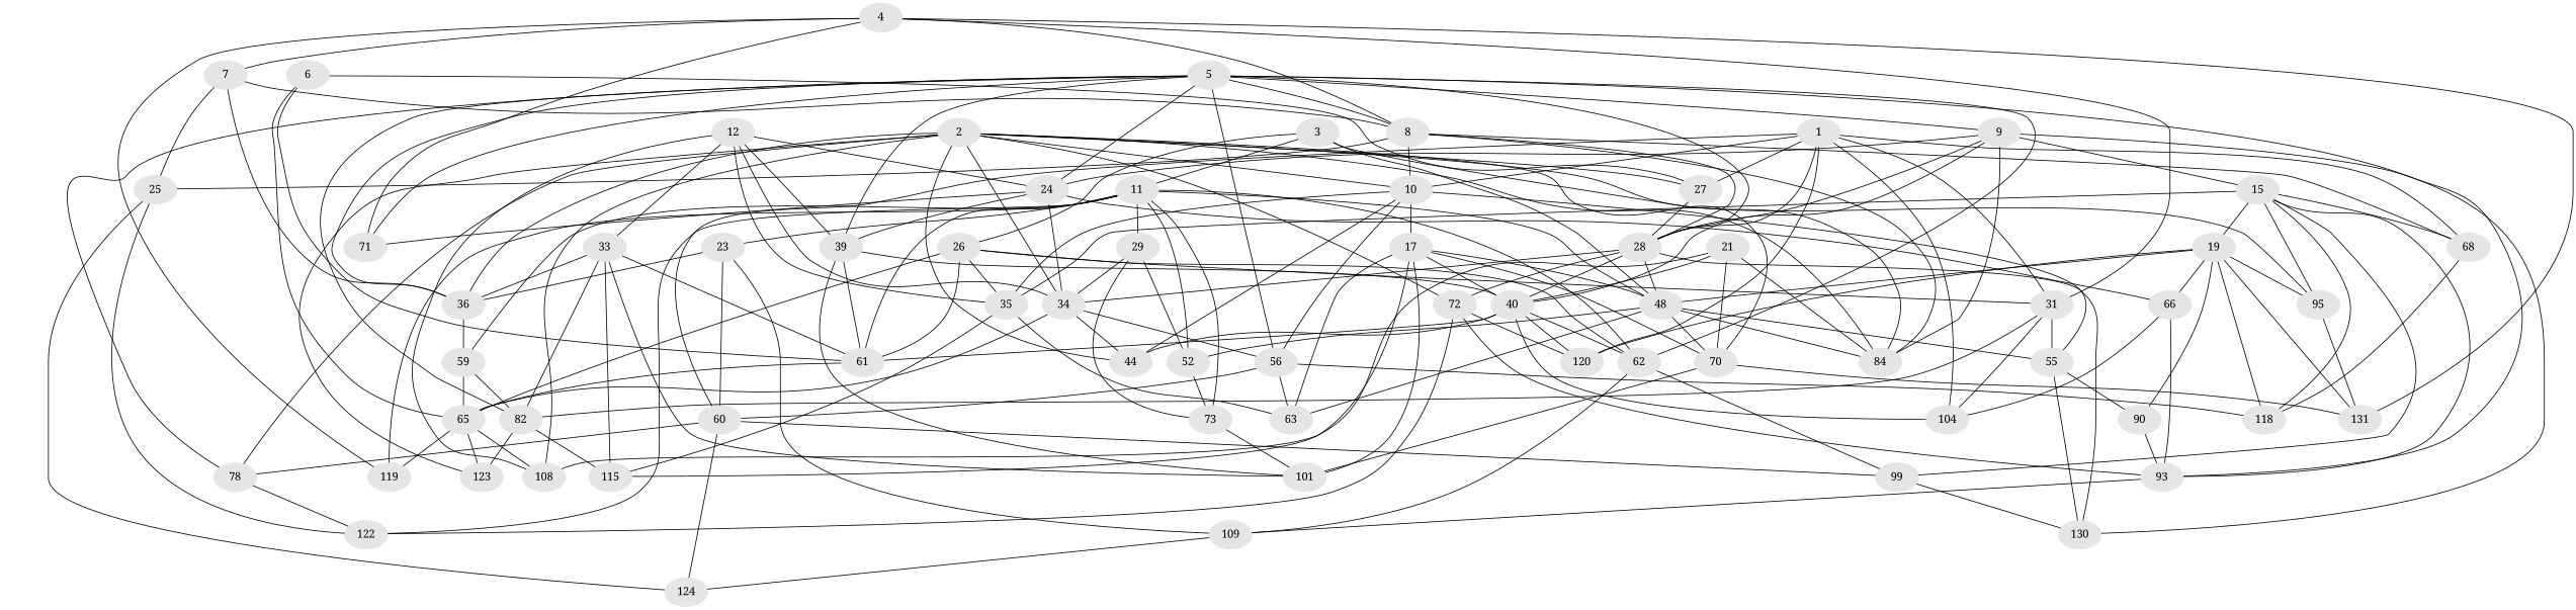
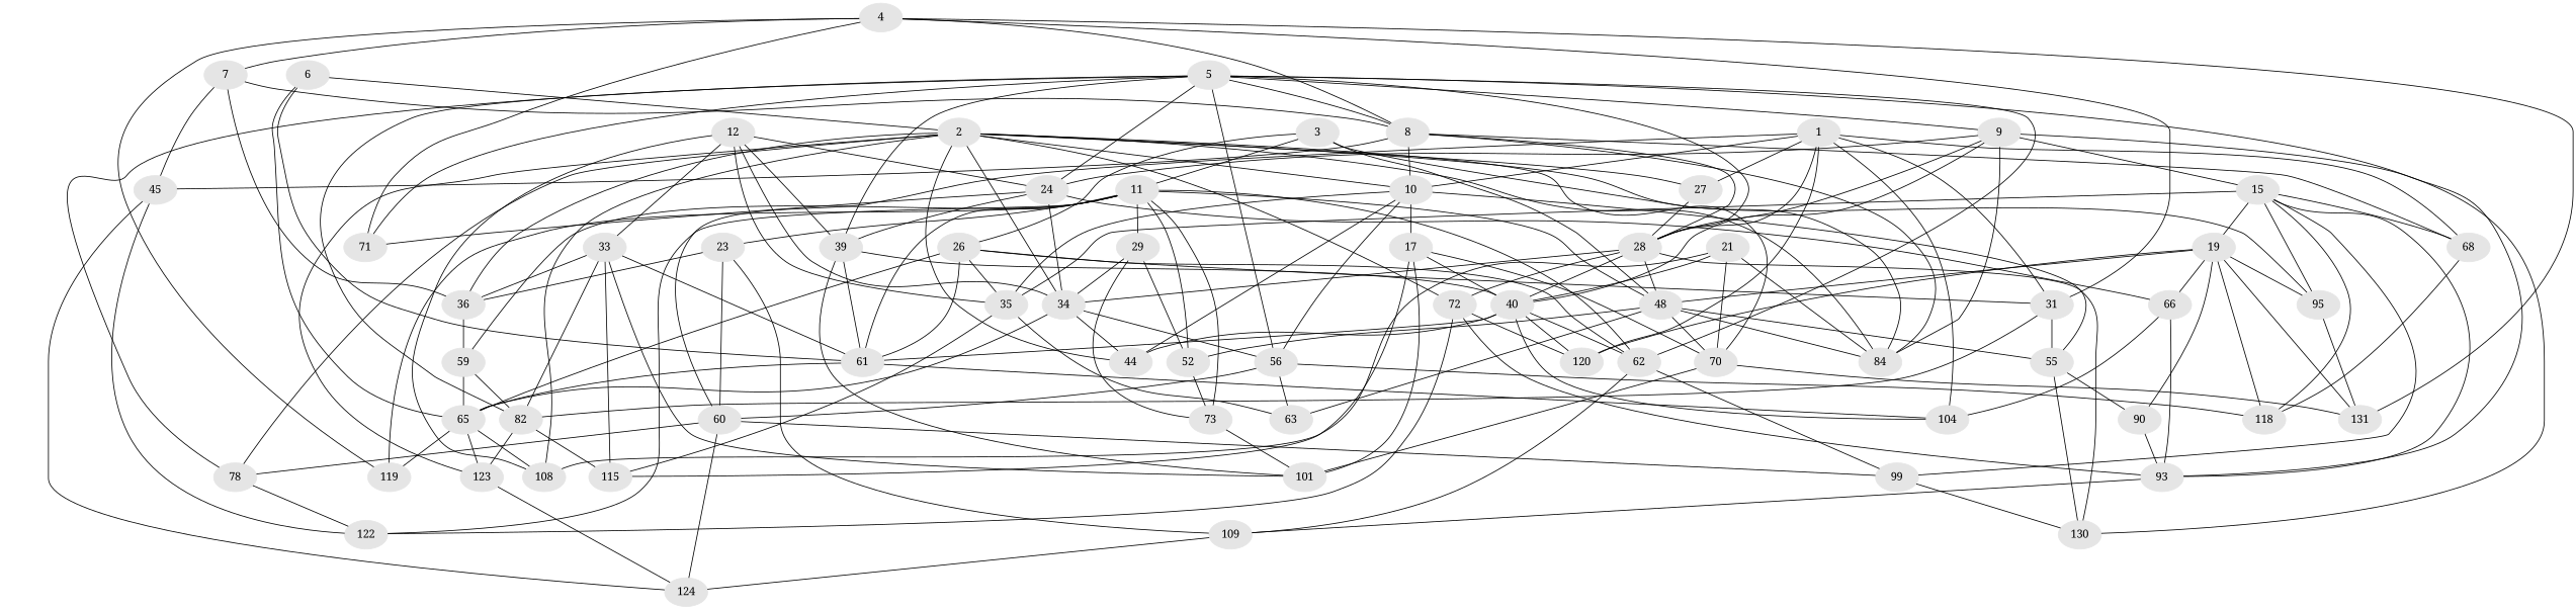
  graph {
    fontname="Noto Serif"
    node [color=gray90 fontname="Noto Serif" style=filled]
    edge [fontname="Noto Serif"]
    1 [super="+57+38+14"]
    10 [super="+54+37+53"]
    27 [super="+114"]
    28 [super="+30"]
    31 [super="+117"]
    60 [super="+121"]
    68
    104
    120
    44
    56 [super="+127"]
    17 [super="+49+74"]
    35 [super="+92"]
    55 [super="+134"]
    34 [super="+58"]
    72 [super="+85"]
    48 [super="+50"]
    40 [super="+110+129+106"]
    130
    82 [super="+116"]
    78
    99
    124
    118
    2 [super="+47+41+96"]
    36 [super="+126"]
    70 [super="+81"]
    84 [super="+103"]
    95
    108
    123
    65 [super="+77+125"]
    59
    131
    101 [super="+112"]
    93 [super="+94"]
    122
    11 [super="+51+46+13"]
    119
    62 [super="+111"]
    61 [super="+88+67"]
    23
    29
    52
    73
    3
    26 [super="+113"]
    63
    4 [super="+87"]
    7
    8 [super="+18+32"]
    71
-   45 [label=25]
+   45
    5 [super="+16+97+102"]
    9 [super="+75"]
    24 [super="+43+109"]
    39 [super="+133"]
    15 [super="+89+91"]
    66
    n60 [label=109]
    115
    6
    19 [super="+20+25"]
    90
    12 [super="+42"]
    33 [super="+69"]
    21
    1 -- 10 [weight=3]
    1 -- 27 [weight=2]
    1 -- 28
    1 -- 31 [weight=2]
    1 -- 60
    1 -- 68
    1 -- 104
    1 -- 120
    10 -- 44
    10 -- 56
    10 -- 17
    10 -- 35
    10 -- 55 [weight=2]
    27 -- 28
    28 -- 34
    28 -- 72
    28 -- 48
    28 -- 40
    28 -- 130
    31 -- 55
    31 -- 82
    60 -- 78
    60 -- 99
    60 -- 124
    68 -- 118
    56 -- 60
    56 -- 118
    56 -- 63
-   17 -- 48
    17 -- 40
    17 -- 70
    17 -- 101 [weight=2]
-   17 -- 63
    17 -- 115
    35 -- 63
    35 -- 115
    55 -- 130
    55 -- 90
    34 -- 44
    34 -- 56
    34 -- 65
    72 -- 120
    72 -- 93
    72 -- 122
    48 -- 55
    48 -- 70
    48 -- 84
    48 -- 52
    48 -- 63
    40 -- 104
    40 -- 120
    40 -- 44
    40 -- 62
    40 -- 61
    82 -- 123
    82 -- 115
    78 -- 122
    99 -- 130
    2 -- 10
    2 -- 27
    2 -- 44
    2 -- 34
    2 -- 72
    2 -- 78
    2 -- 36
    2 -- 70
    2 -- 84
    2 -- 95
    2 -- 108
    2 -- 123
    36 -- 59
    70 -- 131
    70 -- 101
    95 -- 131
+   123 -- 124
    65 -- 108
    65 -- 123
    65 -- 119
    59 -- 82
    59 -- 65
    93 -- n60
    11 -- 48
    11 -- 59
    11 -- 122
    11 -- 119 [weight=2]
    11 -- 62
    11 -- 61
    11 -- 23
    11 -- 29
    11 -- 52
    11 -- 73
    62 -- 99
    62 -- n60
-   31 -- 104
+   61 -- 104
    61 -- 65
    23 -- 60
    23 -- 36
    23 -- n60
    29 -- 34
    29 -- 52
    29 -- 73
    52 -- 73
    73 -- 101
    3 -- 48
    3 -- 84
    3 -- 11
    3 -- 26
    26 -- 31
    26 -- 35
    26 -- 65
    26 -- 62
    26 -- 61
    4 -- 31
    4 -- 131
    4 -- 119
    4 -- 7
    4 -- 8
    4 -- 71
    7 -- 36
    7 -- 8
    7 -- 45
    8 -- 10
    8 -- 28
    8 -- 68
    8 -- 84
    8 -- 45
    45 -- 124
    45 -- 122
    5 -- 28
    5 -- 56
    5 -- 82
    5 -- 78
-   5 -- 36
    5 -- 93
    5 -- 62
    5 -- 8
    5 -- 71
    5 -- 9
    5 -- 24
    5 -- 39
    9 -- 28
    9 -- 40
    9 -- 130
    9 -- 84
    9 -- 24
    9 -- 15 [weight=2]
    24 -- 34
    24 -- 71 [weight=2]
    24 -- 39
    24 -- 66
    39 -- 40
    39 -- 101
    39 -- 61
    15 -- 68
    15 -- 35
    15 -- 99
    15 -- 118
    15 -- 95
    15 -- 93
    15 -- 19 [weight=2]
    66 -- 104
    66 -- 93
    n60 -- 124
-   6 -- 27 [weight=2]
+   6 -- 2 [weight=2]
    6 -- 65
    6 -- 61
    19 -- 120
    19 -- 48
    19 -- 118
    19 -- 95
    19 -- 131
    19 -- 66
    19 -- 90 [weight=2]
    90 -- 93
    12 -- 35
    12 -- 34
    12 -- 108
    12 -- 24
    12 -- 39
    12 -- 33
    33 -- 82
    33 -- 36
    33 -- 101
    33 -- 61
    33 -- 115
    21 -- 40
    21 -- 70
    21 -- 84
    21 -- 108
  }
